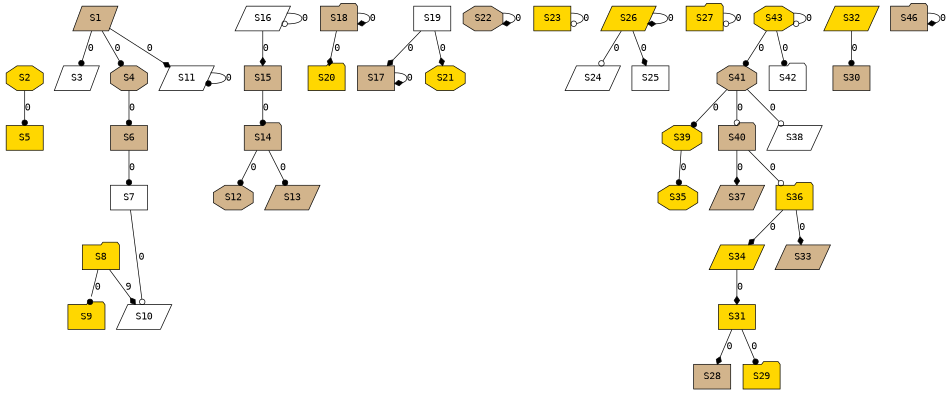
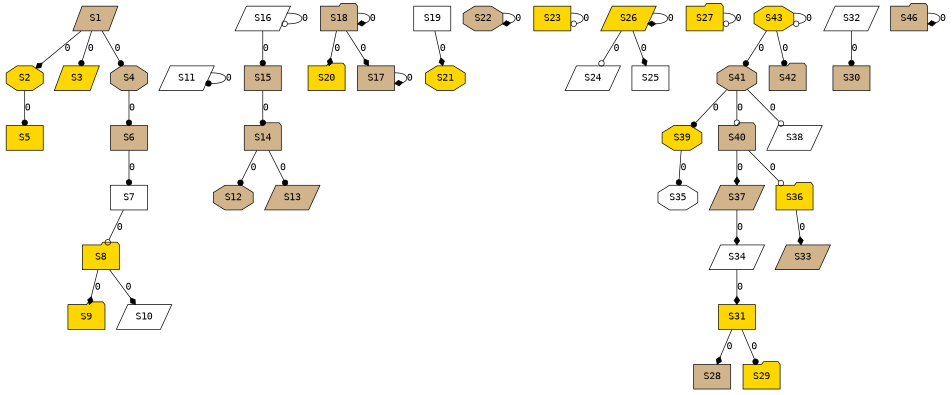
  strict digraph {
    fontname="DejaVu Sans Mono"
    node [fillcolor=tan fontname="DejaVu Sans Mono" shape=parallelogram style=filled]
    edge [arrowhead=diamond fontname="DejaVu Sans Mono"]
    S2 [fillcolor=gold shape=octagon]
    S1
-   S3 [fillcolor=white]
+   S3 [fillcolor=gold]
    S4 [shape=octagon]
    S5 [fillcolor=gold shape=box]
    S6 [shape=box]
    S7 [fillcolor=white shape=box]
    S8 [fillcolor=gold shape=folder]
    S9 [fillcolor=gold shape=folder]
    S10 [fillcolor=white]
    S11 [fillcolor=white]
    S14 [shape=folder]
    S12 [shape=octagon]
    S13
    S15 [shape=box]
    S16 [fillcolor=white]
    S17 [shape=box]
    S18 [shape=folder]
    S20 [fillcolor=gold shape=folder]
    S19 [fillcolor=white shape=box]
    S21 [fillcolor=gold shape=octagon]
    S22 [shape=octagon]
    S23 [fillcolor=gold shape=box]
    S26 [fillcolor=gold]
    S24 [fillcolor=white]
    S25 [fillcolor=white shape=box]
    S27 [fillcolor=gold shape=folder]
    S31 [fillcolor=gold shape=box]
    S28 [shape=box]
    S29 [fillcolor=gold shape=folder]
-   S32 [fillcolor=gold]
+   S32 [fillcolor=white]
    S30 [shape=box]
-   S34 [fillcolor=gold]
+   S34 [fillcolor=white]
    S36 [fillcolor=gold shape=folder]
    S33
    S37
    S39 [fillcolor=gold shape=octagon]
-   S35 [fillcolor=gold shape=octagon]
+   S35 [fillcolor=white shape=octagon]
    S40 [shape=folder]
    S41 [shape=octagon]
    S38 [fillcolor=white]
    S43 [fillcolor=gold shape=octagon]
-   S42 [fillcolor=white shape=folder]
+   S42 [shape=folder]
    n44 [label=S46 shape=folder]
    S2 -> S5 [arrowhead=dot label=0]
-   S1 -> S11 [label=0]
+   S1 -> S2 [label=0]
    S1 -> S3 [arrowhead=dot label=0]
    S1 -> S4 [arrowhead=dot label=0]
    S4 -> S6 [arrowhead=dot label=0]
    S6 -> S7 [arrowhead=dot label=0]
-   S7 -> S10 [arrowhead=odot label=0]
-   S8 -> S9 [arrowhead=dot label=0]
-   S8 -> S10 [label=9]
+   S7 -> S8 [arrowhead=odot label=0]
+   S8 -> S9 [label=0]
+   S8 -> S10 [label=0]
    S11 -> S11 [arrowhead=dot label=0]
    S14 -> S12 [arrowhead=dot label=0]
    S14 -> S13 [arrowhead=dot label=0]
    S15 -> S14 [arrowhead=dot label=0]
-   S16 -> S15 [label=0]
+   S16 -> S15 [arrowhead=dot label=0]
    S16 -> S16 [arrowhead=odot label=0]
    S17 -> S17 [label=0]
-   S19 -> S17 [label=0]
+   S18 -> S17 [label=0]
    S18 -> S18 [label=0]
    S18 -> S20 [label=0]
    S19 -> S21 [label=0]
    S22 -> S22 [label=0]
    S23 -> S23 [arrowhead=odot label=0]
    S26 -> S26 [label=0]
    S26 -> S24 [arrowhead=odot label=0]
    S26 -> S25 [label=0]
    S27 -> S27 [arrowhead=odot label=0]
    S31 -> S28 [label=0]
    S31 -> S29 [arrowhead=dot label=0]
    S32 -> S30 [arrowhead=dot label=0]
    S34 -> S31 [label=0]
    S36 -> S33 [label=0]
-   S36 -> S34 [label=0]
+   S37 -> S34 [label=0]
    S39 -> S35 [arrowhead=dot label=0]
    S40 -> S36 [arrowhead=odot label=0]
    S40 -> S37 [label=0]
    S41 -> S39 [arrowhead=dot label=0]
    S41 -> S40 [arrowhead=odot label=0]
    S41 -> S38 [arrowhead=odot label=0]
    S43 -> S41 [arrowhead=dot label=0]
    S43 -> S43 [arrowhead=odot label=0]
    S43 -> S42 [arrowhead=dot label=0]
    n44 -> n44 [label=0]
  }
